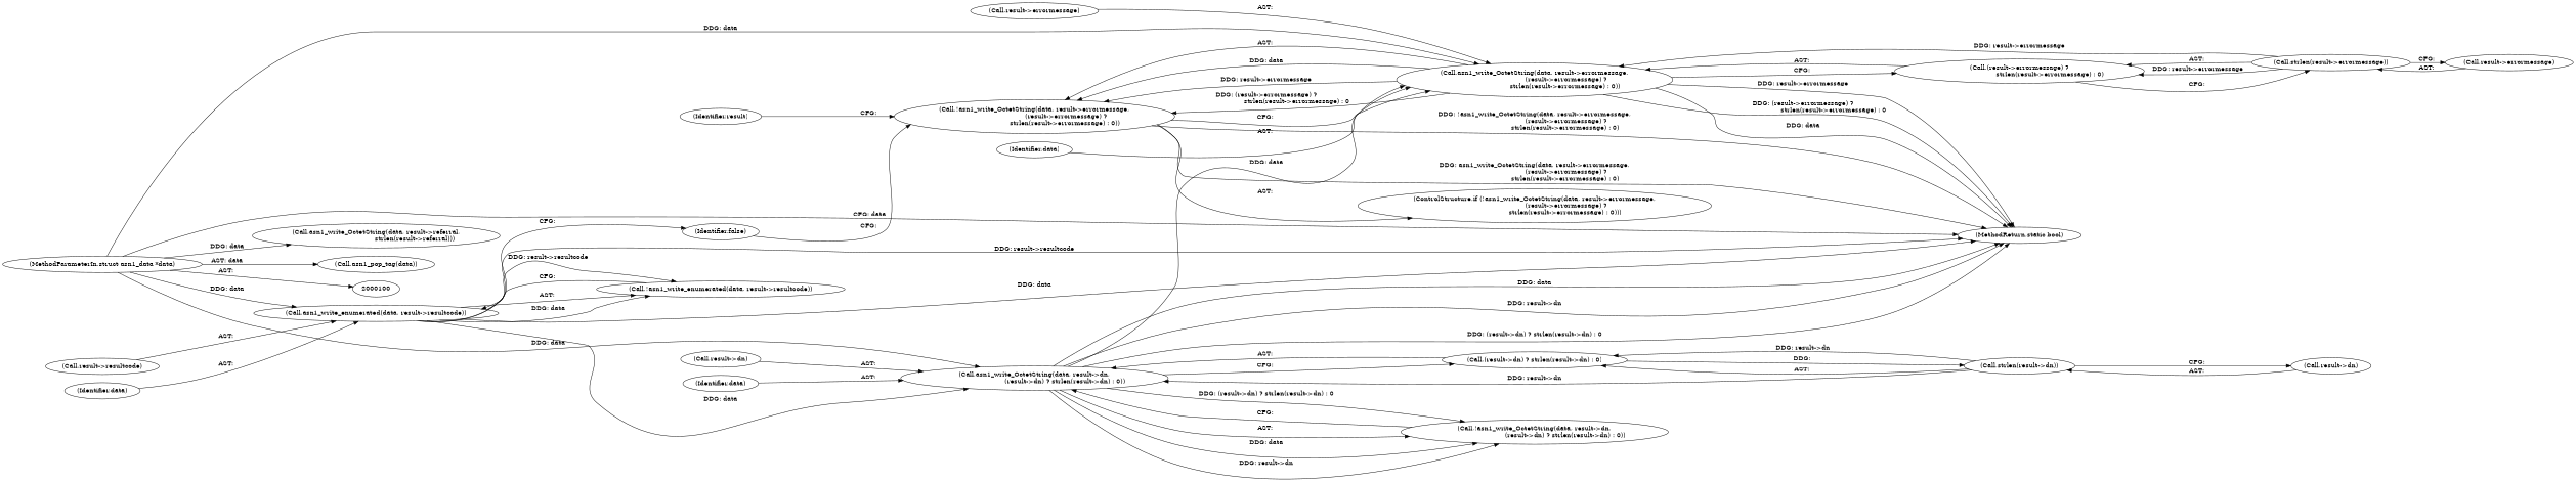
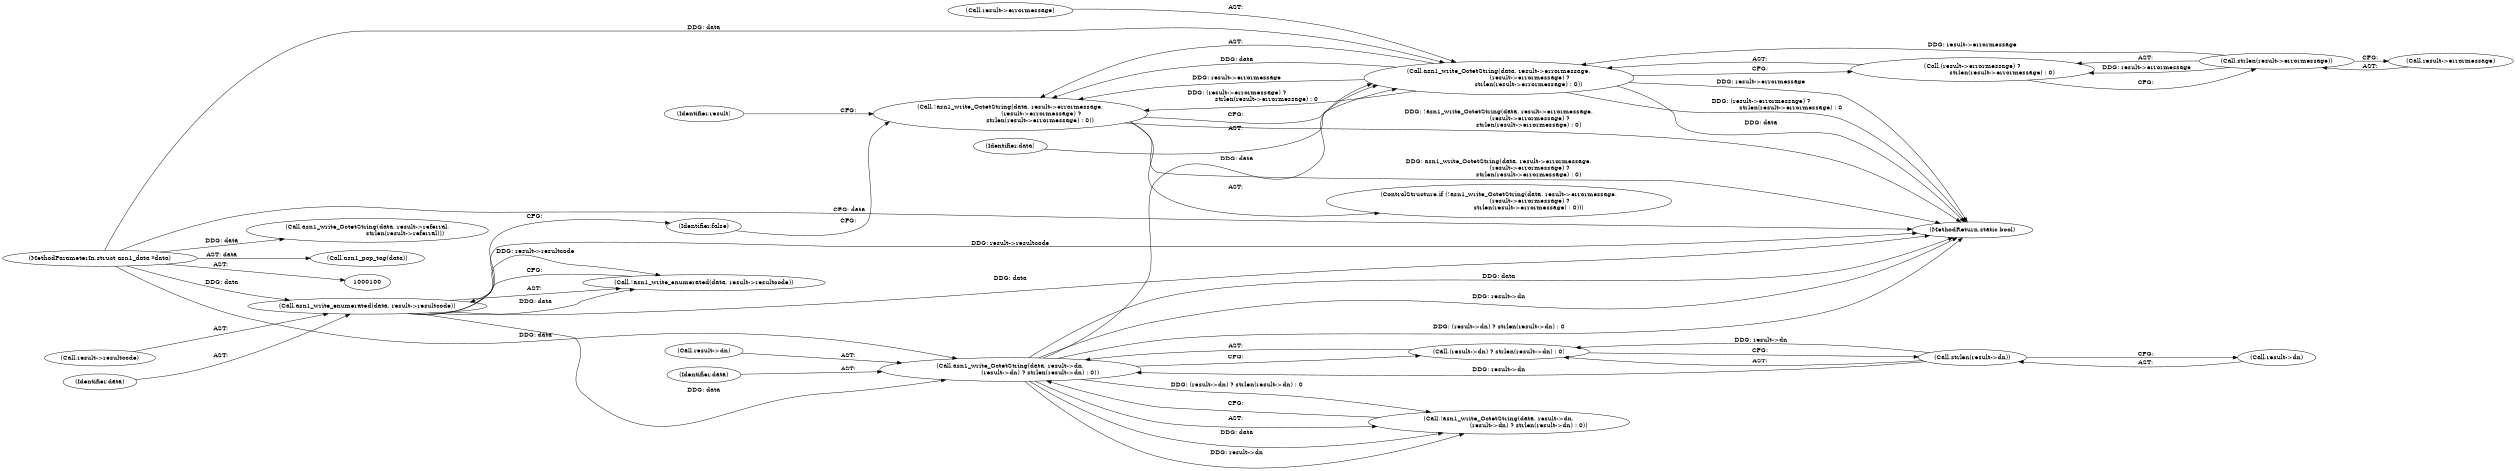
  digraph {
    rankdir=LR
    n1 [label="(Call,!asn1_write_OctetString(data, result->errormessage,\n                               (result->errormessage) ?\n                              strlen(result->errormessage) : 0))"]
    n2 [label="(Call,asn1_write_OctetString(data, result->errormessage,\n                               (result->errormessage) ?\n                              strlen(result->errormessage) : 0))"]
    n3 [label="(ControlStructure,if (!asn1_write_OctetString(data, result->errormessage,\n                               (result->errormessage) ?\n                              strlen(result->errormessage) : 0)))"]
    n4 [label="(MethodReturn,static bool)"]
    n5 [label="(Call,(result->errormessage) ?\n                              strlen(result->errormessage) : 0)"]
    n6 [label="(Call,strlen(result->errormessage))"]
    n7 [label="(Call,asn1_write_OctetString(data, result->dn,\n                              (result->dn) ? strlen(result->dn) : 0))"]
    n8 [label="(Call,(result->dn) ? strlen(result->dn) : 0)"]
    n9 [label="(Call,!asn1_write_OctetString(data, result->dn,\n                              (result->dn) ? strlen(result->dn) : 0))"]
    n10 [label="(Call,strlen(result->dn))"]
    n11 [label="(Call,asn1_write_enumerated(data, result->resultcode))"]
    n12 [label="(Call,!asn1_write_enumerated(data, result->resultcode))"]
    n13 [label="(Identifier,false)"]
    n14 [label="(Call,result->resultcode)"]
    n15 [label="(MethodParameterIn,struct asn1_data *data)"]
    n16 [label="(Call,asn1_write_OctetString(data, result->referral,\n                                      strlen(result->referral)))"]
    n17 [label="(Call,asn1_pop_tag(data))"]
-   1000100 [label=2000100]
+   1000100
    n19 [label="(Call,result->dn)"]
    n20 [label="(Call,result->errormessage)"]
    n21 [label="(Identifier,result)"]
    n22 [label="(Identifier,data)"]
    n23 [label="(Identifier,data)"]
    n24 [label="(Identifier,data)"]
    n25 [label="(Call,result->errormessage)"]
    n26 [label="(Call,result->dn)"]
    n1 -> n2 [label="CFG: "]
    n1 -> n3 [label="AST: "]
    n1 -> n4 [label="DDG: !asn1_write_OctetString(data, result->errormessage,\n                               (result->errormessage) ?\n                              strlen(result->errormessage) : 0)"]
    n1 -> n4 [label="DDG: asn1_write_OctetString(data, result->errormessage,\n                               (result->errormessage) ?\n                              strlen(result->errormessage) : 0)"]
    n2 -> n1 [label="AST: "]
    n2 -> n1 [label="DDG: data"]
    n2 -> n1 [label="DDG: result->errormessage"]
    n2 -> n1 [label="DDG: (result->errormessage) ?\n                              strlen(result->errormessage) : 0"]
    n2 -> n4 [label="DDG: data"]
    n2 -> n4 [label="DDG: result->errormessage"]
    n2 -> n4 [label="DDG: (result->errormessage) ?\n                              strlen(result->errormessage) : 0"]
    n2 -> n5 [label="CFG: "]
    n5 -> n2 [label="AST: "]
    n5 -> n6 [label="CFG: "]
    n6 -> n2 [label="DDG: result->errormessage"]
    n6 -> n5 [label="AST: "]
    n6 -> n5 [label="DDG: result->errormessage"]
    n6 -> n20 [label="CFG: "]
    n7 -> n2 [label="DDG: data"]
    n7 -> n4 [label="DDG: data"]
    n7 -> n4 [label="DDG: result->dn"]
    n7 -> n4 [label="DDG: (result->dn) ? strlen(result->dn) : 0"]
    n7 -> n8 [label="CFG: "]
    n7 -> n9 [label="AST: "]
    n7 -> n9 [label="DDG: data"]
    n7 -> n9 [label="DDG: result->dn"]
    n7 -> n9 [label="DDG: (result->dn) ? strlen(result->dn) : 0"]
    n8 -> n7 [label="AST: "]
-   n8 -> n10 [label="DDG: "]
+   n8 -> n10 [label="CFG: "]
    n9 -> n7 [label="CFG: "]
    n10 -> n7 [label="DDG: result->dn"]
    n10 -> n8 [label="AST: "]
    n10 -> n8 [label="DDG: result->dn"]
    n10 -> n19 [label="CFG: "]
    n11 -> n4 [label="DDG: result->resultcode"]
    n11 -> n4 [label="DDG: data"]
    n11 -> n7 [label="DDG: data"]
    n11 -> n12 [label="AST: "]
    n11 -> n12 [label="DDG: data"]
    n11 -> n12 [label="DDG: result->resultcode"]
    n11 -> n13 [label="CFG: "]
    n12 -> n11 [label="CFG: "]
    n13 -> n1 [label="CFG: "]
    n14 -> n11 [label="AST: "]
    n15 -> n2 [label="DDG: data"]
    n15 -> n4 [label="CFG: data"]
    n15 -> n7 [label="DDG: data"]
    n15 -> n11 [label="DDG: data"]
    n15 -> n16 [label="DDG: data"]
    n15 -> n17 [label="AST: data"]
    n15 -> 1000100 [label="AST: "]
    n19 -> n10 [label="AST: "]
    n20 -> n6 [label="AST: "]
    n21 -> n1 [label="CFG: "]
    n22 -> n11 [label="AST: "]
    n23 -> n7 [label="AST: "]
    n24 -> n2 [label="AST: "]
    n25 -> n2 [label="AST: "]
    n26 -> n7 [label="AST: "]
  }
